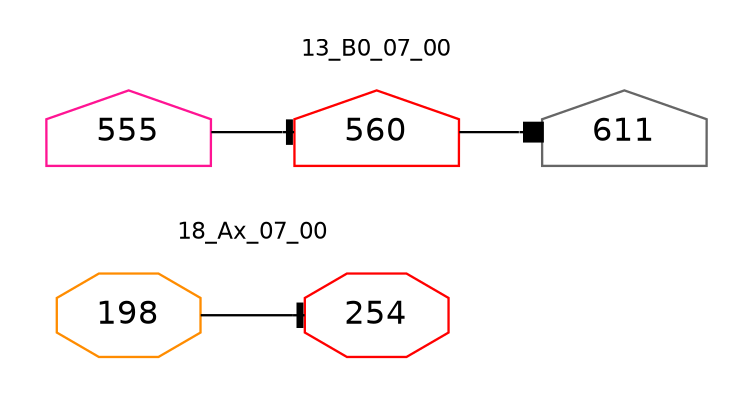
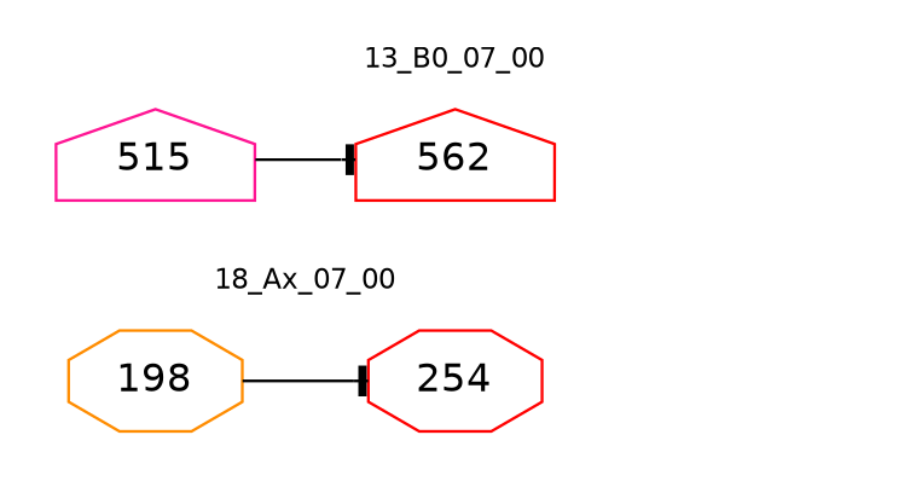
  digraph {
    fontname="DejaVu Sans"
    rankdir=LR
    node [color=red fontname="DejaVu Sans" shape=house]
    edge [arrowhead=tee color=black fontname="DejaVu Sans"]
    n1 [color=darkorange label=198 shape=octagon]
    n2 [label=254 shape=octagon]
-   n3 [color=deeppink label=555]
-   n4 [label=560]
-   n5 [color=gray40 label=611]
+   n3 [color=deeppink label=515]
+   n4 [label=562]
    subgraph cluster_1 {
      color=white
      fontsize=10
      label="18_Ax_07_00"
      n1
      n2
    }
    subgraph cluster_2 {
      color=white
      fontsize=10
      label="13_B0_07_00"
      n3
      n4
-     n5
    }
    n1 -> n2
    n3 -> n4
-   n4 -> n5 [arrowhead=box]
  }
